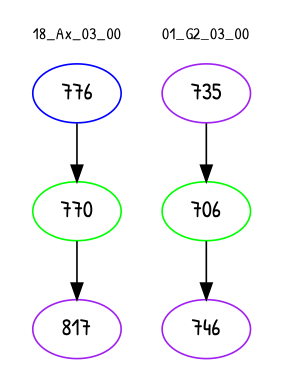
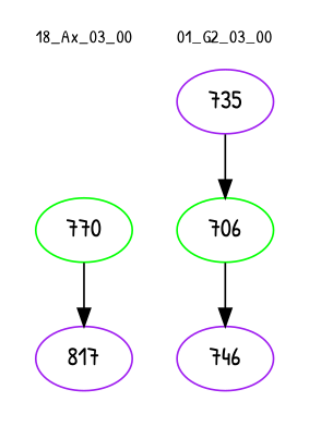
  digraph {
    fontname="Patrick Hand"
    node [color=purple fontname="Patrick Hand"]
    edge [color=black fontname="Patrick Hand"]
-   n1 [color=blue label=776]
    n2 [color=green label=770]
    n3 [label=817]
    n4 [label=735]
    n5 [color=green label=706]
    n6 [label=746]
    subgraph cluster_1 {
      color=white
      fontsize=10
      label="18_Ax_03_00"
-     n1
      n2
      n3
    }
    subgraph cluster_2 {
      color=white
      fontsize=10
      label="01_G2_03_00"
      n4
      n5
      n6
    }
-   n1 -> n2
    n2 -> n3
    n4 -> n5
    n5 -> n6
  }
